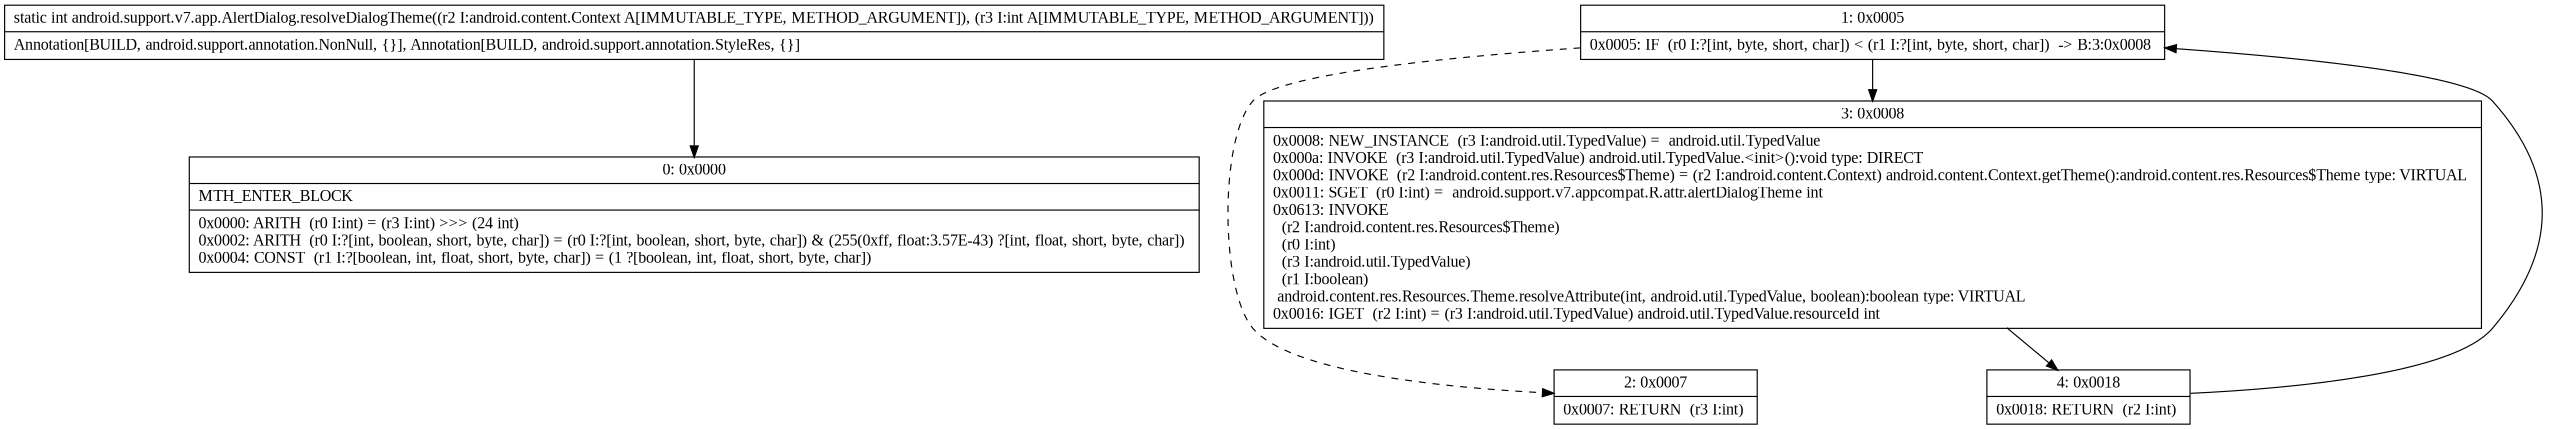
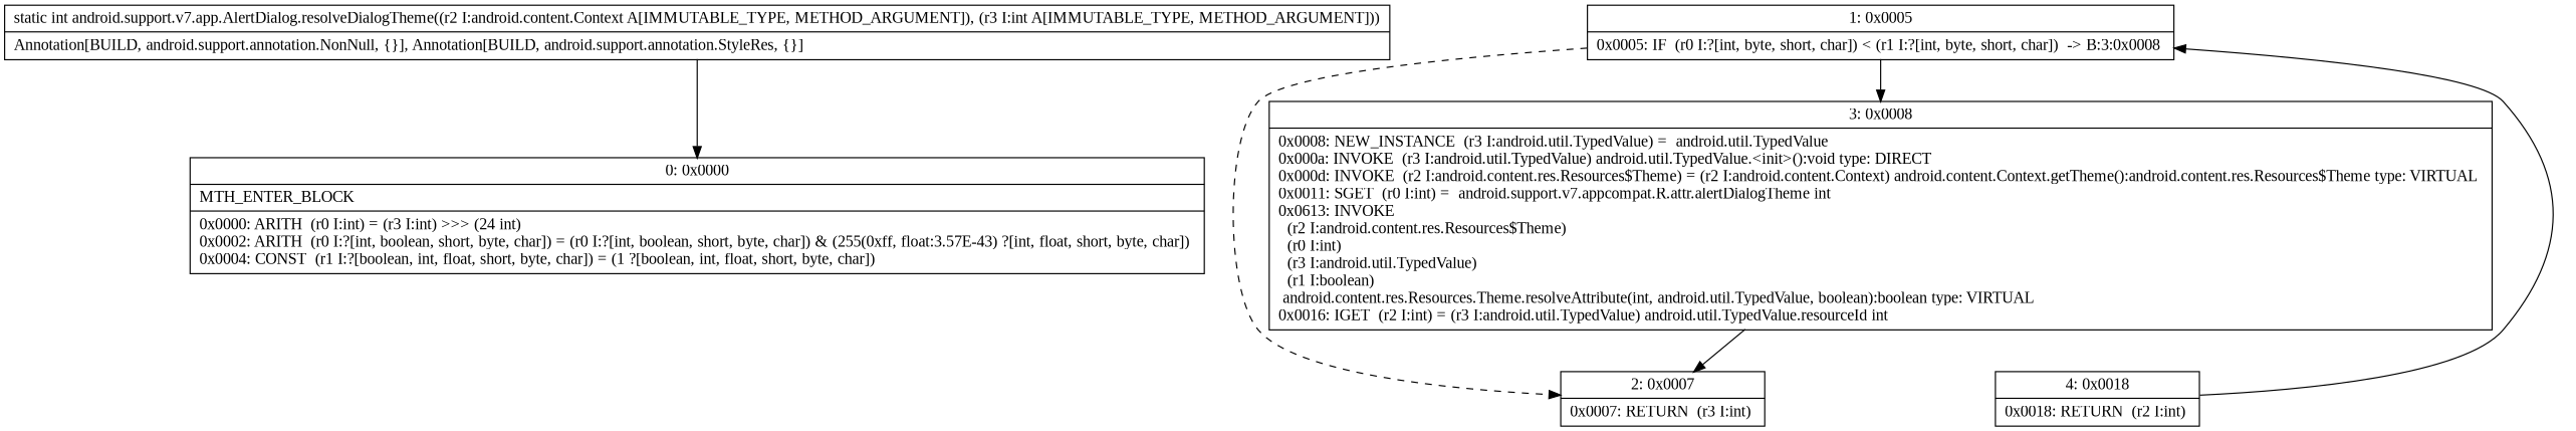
  digraph {
    fontname="Liberation Serif"
    node [fontname="Liberation Serif" shape=record]
    edge [fontname="Liberation Serif"]
    n1 [label="{0\:\ 0x0000|MTH_ENTER_BLOCK\l|0x0000: ARITH  (r0 I:int) = (r3 I:int) \>\>\> (24 int) \l0x0002: ARITH  (r0 I:?[int, boolean, short, byte, char]) = (r0 I:?[int, boolean, short, byte, char]) & (255(0xff, float:3.57E\-43) ?[int, float, short, byte, char]) \l0x0004: CONST  (r1 I:?[boolean, int, float, short, byte, char]) = (1 ?[boolean, int, float, short, byte, char]) \l}"]
    n2 [label="{1\:\ 0x0005|0x0005: IF  (r0 I:?[int, byte, short, char]) \< (r1 I:?[int, byte, short, char])  \-\> B:3:0x0008 \l}"]
    n3 [label="{2\:\ 0x0007|0x0007: RETURN  (r3 I:int) \l}"]
    n4 [label="{3\:\ 0x0008|0x0008: NEW_INSTANCE  (r3 I:android.util.TypedValue) =  android.util.TypedValue \l0x000a: INVOKE  (r3 I:android.util.TypedValue) android.util.TypedValue.\<init\>():void type: DIRECT \l0x000d: INVOKE  (r2 I:android.content.res.Resources$Theme) = (r2 I:android.content.Context) android.content.Context.getTheme():android.content.res.Resources$Theme type: VIRTUAL \l0x0011: SGET  (r0 I:int) =  android.support.v7.appcompat.R.attr.alertDialogTheme int \l0x0613: INVOKE  \l  (r2 I:android.content.res.Resources$Theme)\l  (r0 I:int)\l  (r3 I:android.util.TypedValue)\l  (r1 I:boolean)\l android.content.res.Resources.Theme.resolveAttribute(int, android.util.TypedValue, boolean):boolean type: VIRTUAL \l0x0016: IGET  (r2 I:int) = (r3 I:android.util.TypedValue) android.util.TypedValue.resourceId int \l}"]
    n5 [label="{4\:\ 0x0018|0x0018: RETURN  (r2 I:int) \l}"]
    n6 [label="{static int android.support.v7.app.AlertDialog.resolveDialogTheme((r2 I:android.content.Context A[IMMUTABLE_TYPE, METHOD_ARGUMENT]), (r3 I:int A[IMMUTABLE_TYPE, METHOD_ARGUMENT]))  | Annotation[BUILD, android.support.annotation.NonNull, \{\}], Annotation[BUILD, android.support.annotation.StyleRes, \{\}]\l}"]
    n2 -> n3 [style=dashed]
    n2 -> n4
-   n4 -> n5
+   n4 -> n3
    n5 -> n2
    n6 -> n1
  }
